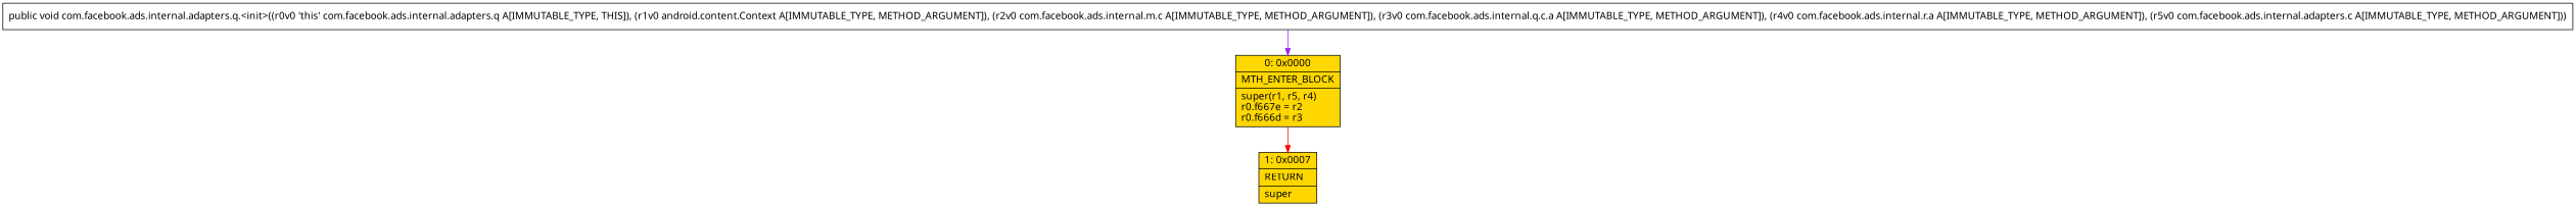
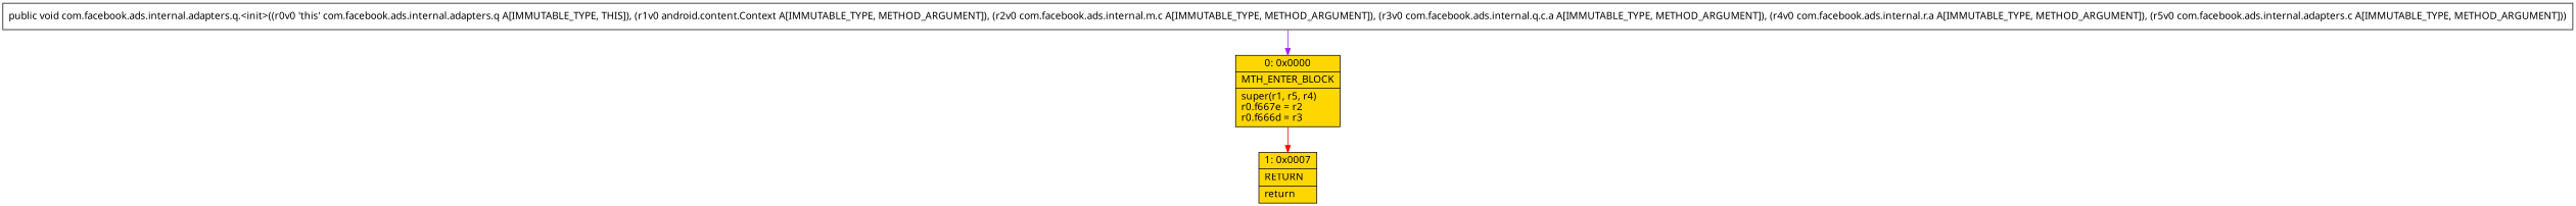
  digraph {
    fontname="Noto Sans"
    node [shape=record style=filled fillcolor=gold fontname="Noto Sans"]
    edge [fontname="Noto Sans"]
    n1 [label="{0\:\ 0x0000|MTH_ENTER_BLOCK\l|super(r1, r5, r4)\lr0.f667e = r2\lr0.f666d = r3\l}"]
-   n2 [label="{1\:\ 0x0007|RETURN\l|super\l}"]
+   n2 [label="{1\:\ 0x0007|RETURN\l|return\l}"]
    n3 [label="{public void com.facebook.ads.internal.adapters.q.\<init\>((r0v0 'this' com.facebook.ads.internal.adapters.q A[IMMUTABLE_TYPE, THIS]), (r1v0 android.content.Context A[IMMUTABLE_TYPE, METHOD_ARGUMENT]), (r2v0 com.facebook.ads.internal.m.c A[IMMUTABLE_TYPE, METHOD_ARGUMENT]), (r3v0 com.facebook.ads.internal.q.c.a A[IMMUTABLE_TYPE, METHOD_ARGUMENT]), (r4v0 com.facebook.ads.internal.r.a A[IMMUTABLE_TYPE, METHOD_ARGUMENT]), (r5v0 com.facebook.ads.internal.adapters.c A[IMMUTABLE_TYPE, METHOD_ARGUMENT])) }" fillcolor=white]
    n1 -> n2 [color=red]
    n3 -> n1 [color=purple]
  }
